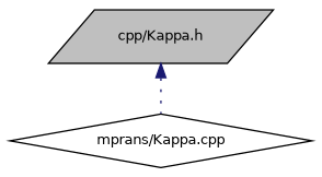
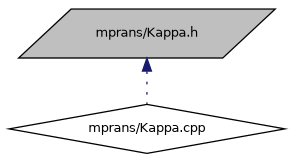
  digraph {
    node [color=black fontname=Helvetica fontsize=10 style=filled]
-   n1 [fillcolor=grey75 fontcolor=black height=0.2 label="cpp/Kappa.h" shape=parallelogram width=0.4]
+   n1 [fillcolor=grey75 fontcolor=black height=0.2 label="mprans/Kappa.h" shape=parallelogram width=0.4]
    n2 [fillcolor=white height=0.2 label="mprans/Kappa.cpp" shape=diamond width=0.4]
    n1 -> n2 [color=midnightblue dir=back fontname=Helvetica fontsize=10 labelfontname=Helvetica labelfontsize=10 style=dotted]
  }
